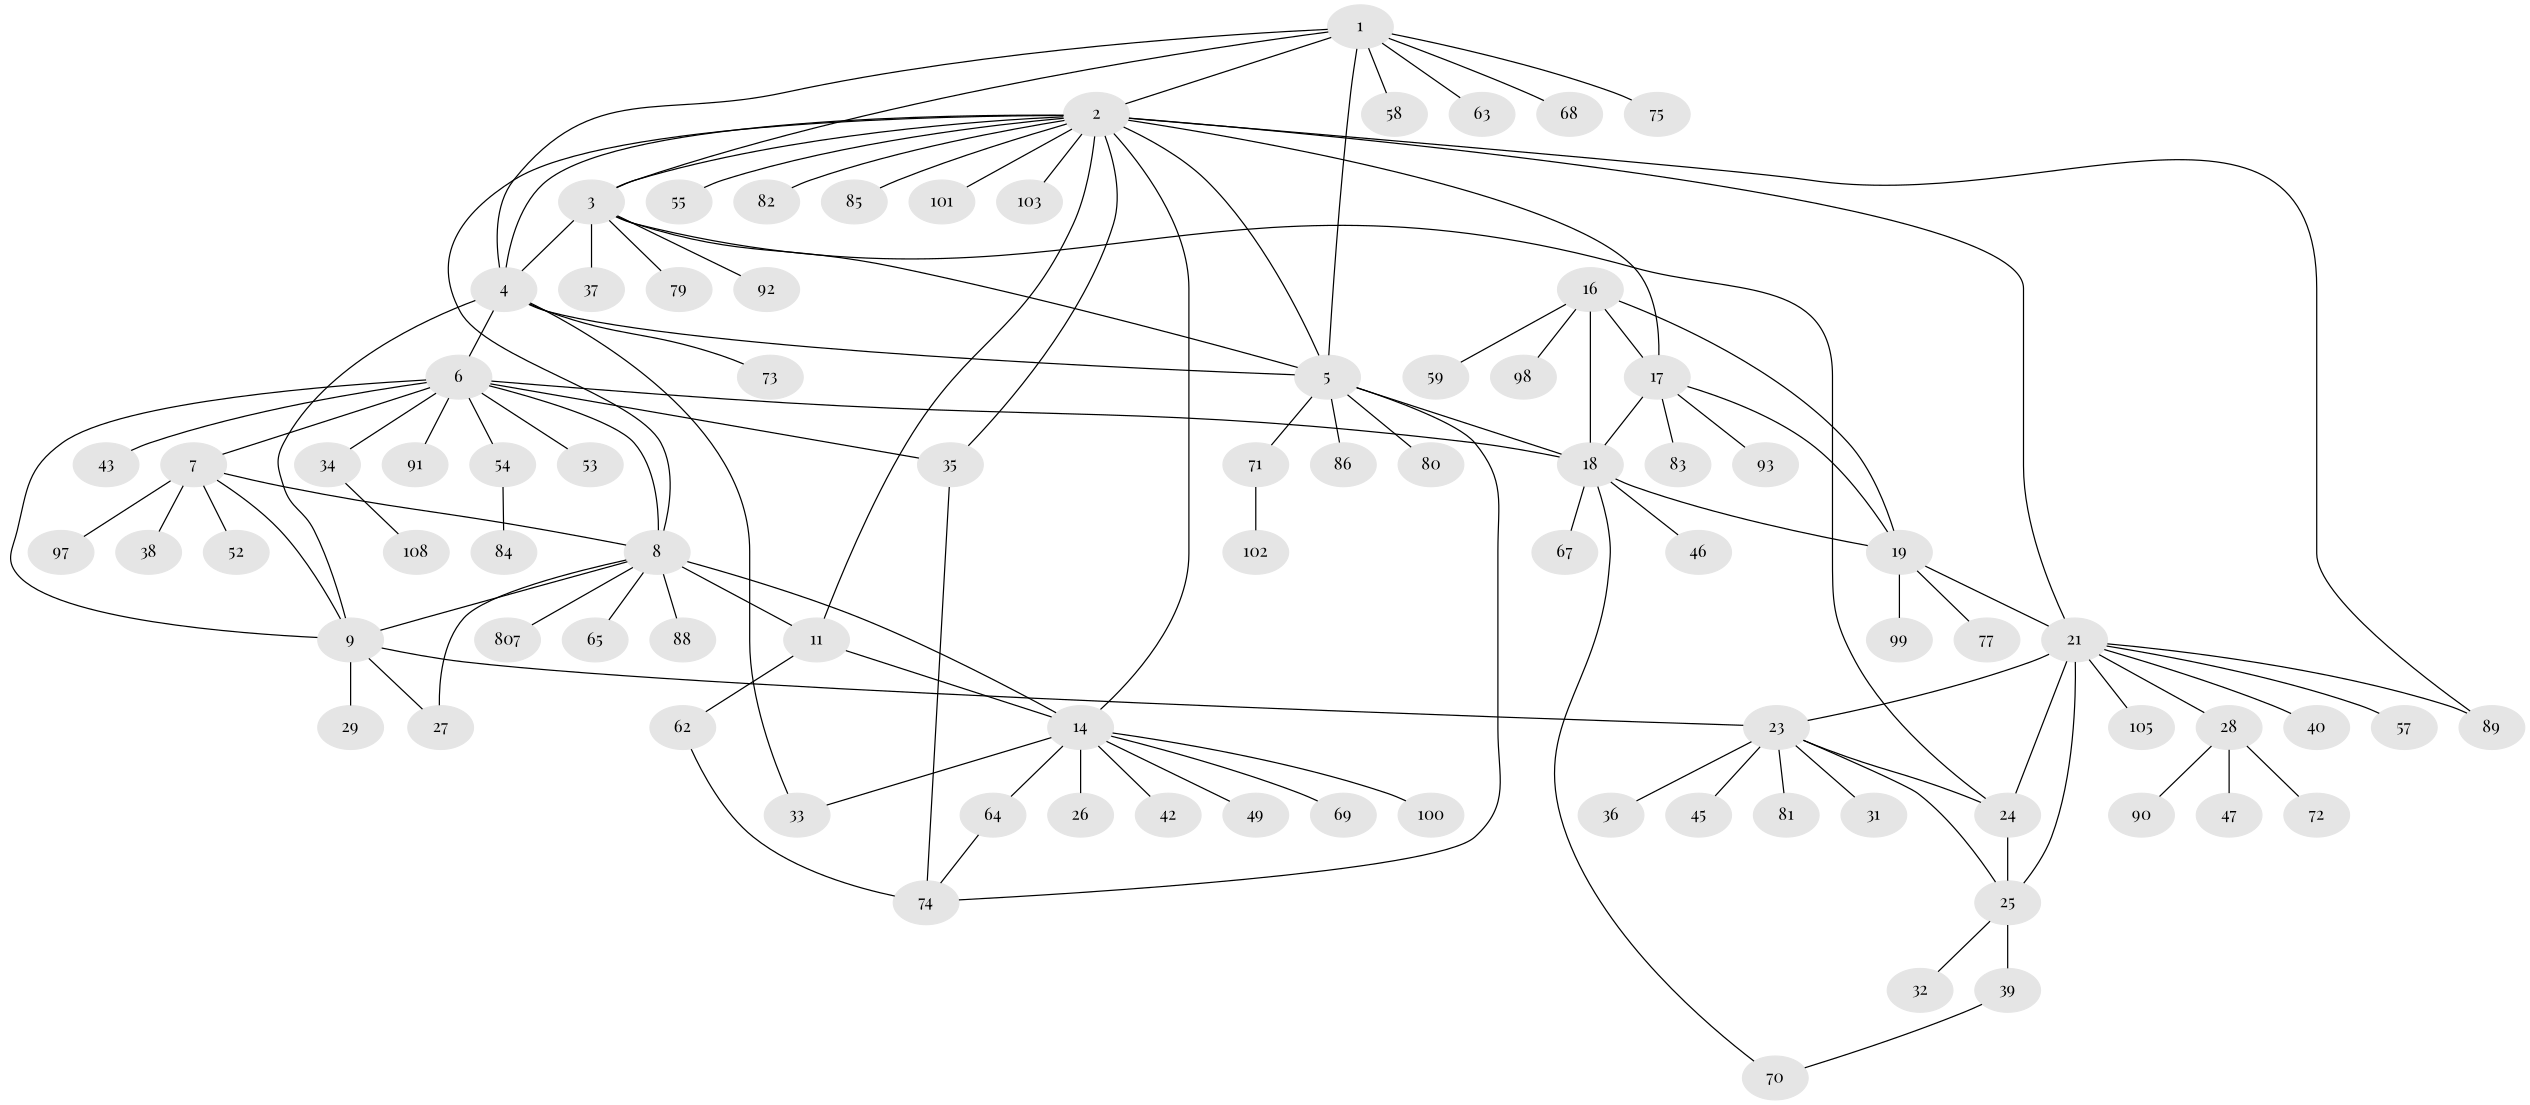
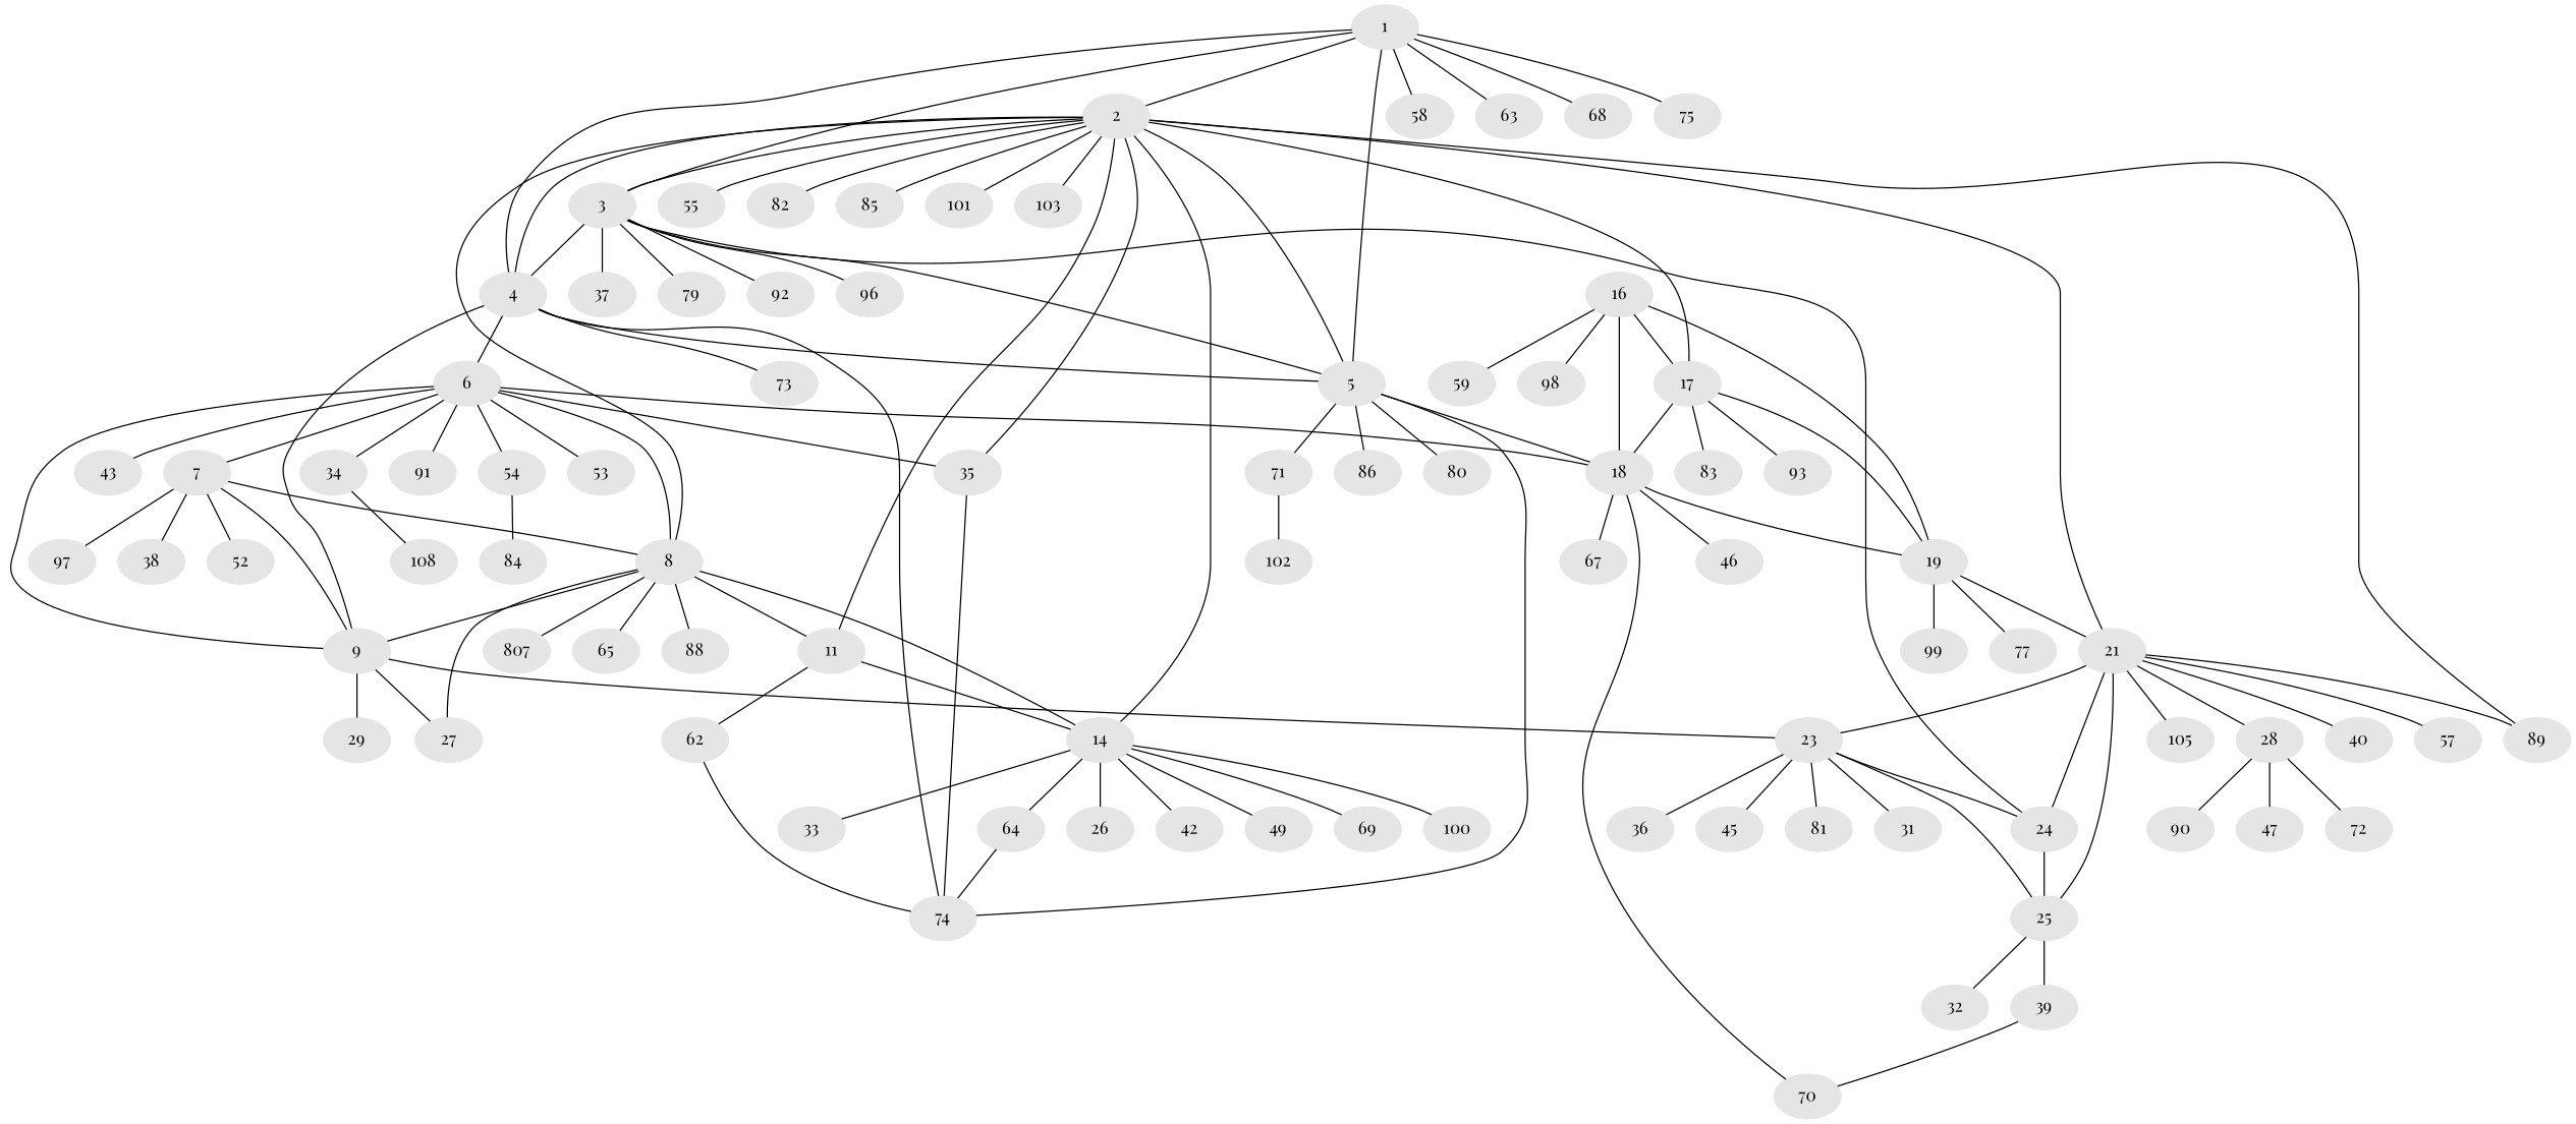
  graph {
    fontname="Playfair Display"
    node [color=gray90 fontname="Playfair Display" style=filled]
    edge [fontname="Playfair Display"]
    1 [super="+51"]
    2 [super="+13"]
    3 [super="+60"]
    4 [super="+50"]
    5 [super="+61"]
    58 [super="+76"]
    63
    68
    75
    8 [super="+12"]
    11
    14 [super="+15"]
    17 [super="+48"]
    21 [super="+22"]
    35 [super="+95"]
    55
    82
    85
    89
    101
    103
    24
    37 [super="+104"]
    79
    92
+   96
    6 [super="+10"]
    9 [super="+94"]
    33
    73
    18 [super="+20"]
    71
    74
    80
    86
    27
    65
    88
    n39 [label=807]
    62 [super="+106"]
    26
    42
    49
    64 [super="+109"]
    69
    100
    19 [super="+41"]
    83
    93
    23 [super="+78"]
    25 [super="+44"]
    28 [super="+87"]
    40
    57
    105
    7 [super="+30"]
    34
    43
    53
    54
    91
    29
    46
    67
    70
    102
    38
    52
    97
    108
    84
    31
    36
    45 [super="+66"]
    81
    16 [super="+56"]
    59
    98
    77
    99
    32
    39
    47
    72
    90
    1 -- 2
    1 -- 3
    1 -- 4
    1 -- 5
    1 -- 58
    1 -- 63
    1 -- 68
    1 -- 75
    2 -- 3
    2 -- 4
    2 -- 5
    2 -- 8
    2 -- 11
    2 -- 14 [weight=2]
    2 -- 17
    2 -- 21
    2 -- 35
    2 -- 55
    2 -- 82
    2 -- 85
    2 -- 89
    2 -- 101
    2 -- 103
    3 -- 4
    3 -- 5
    3 -- 24
    3 -- 37
    3 -- 79
    3 -- 92
+   3 -- 96
    4 -- 5
    4 -- 6
    4 -- 9
-   4 -- 33
+   4 -- 74
    4 -- 73
    5 -- 18
    5 -- 71
    5 -- 74
    5 -- 80
    5 -- 86
    8 -- 11
    8 -- 14 [weight=2]
    8 -- 9 [weight=2]
    8 -- 27
    8 -- 65
    8 -- 88
    8 -- n39
    11 -- 14 [weight=2]
    11 -- 62
    14 -- 33
    14 -- 26
    14 -- 42
    14 -- 49
    14 -- 64
    14 -- 69
    14 -- 100
    17 -- 18 [weight=2]
    17 -- 19
    17 -- 83
    17 -- 93
    21 -- 89
    21 -- 24 [weight=2]
    21 -- 23 [weight=2]
    21 -- 25 [weight=2]
    21 -- 28
    21 -- 40
    21 -- 57
    21 -- 105
    35 -- 74
    24 -- 25
    6 -- 8 [weight=2]
    6 -- 35
    6 -- 9 [weight=2]
    6 -- 18
    6 -- 7 [weight=2]
    6 -- 34
    6 -- 43
    6 -- 53
    6 -- 54
    6 -- 91
    9 -- 27
    9 -- 23
    9 -- 29
    18 -- 19 [weight=2]
    18 -- 46
    18 -- 67
    18 -- 70
    71 -- 102
    62 -- 74
    64 -- 74
    19 -- 21
    19 -- 77
    19 -- 99
    23 -- 24
    23 -- 25
    23 -- 31
    23 -- 36
    23 -- 45
    23 -- 81
    25 -- 32
    25 -- 39
    28 -- 47
    28 -- 72
    28 -- 90
    7 -- 8
    7 -- 9
    7 -- 38
    7 -- 52
    7 -- 97
    34 -- 108
    54 -- 84
    16 -- 17
    16 -- 18 [weight=2]
    16 -- 19
    16 -- 59
    16 -- 98
    39 -- 70
  }
